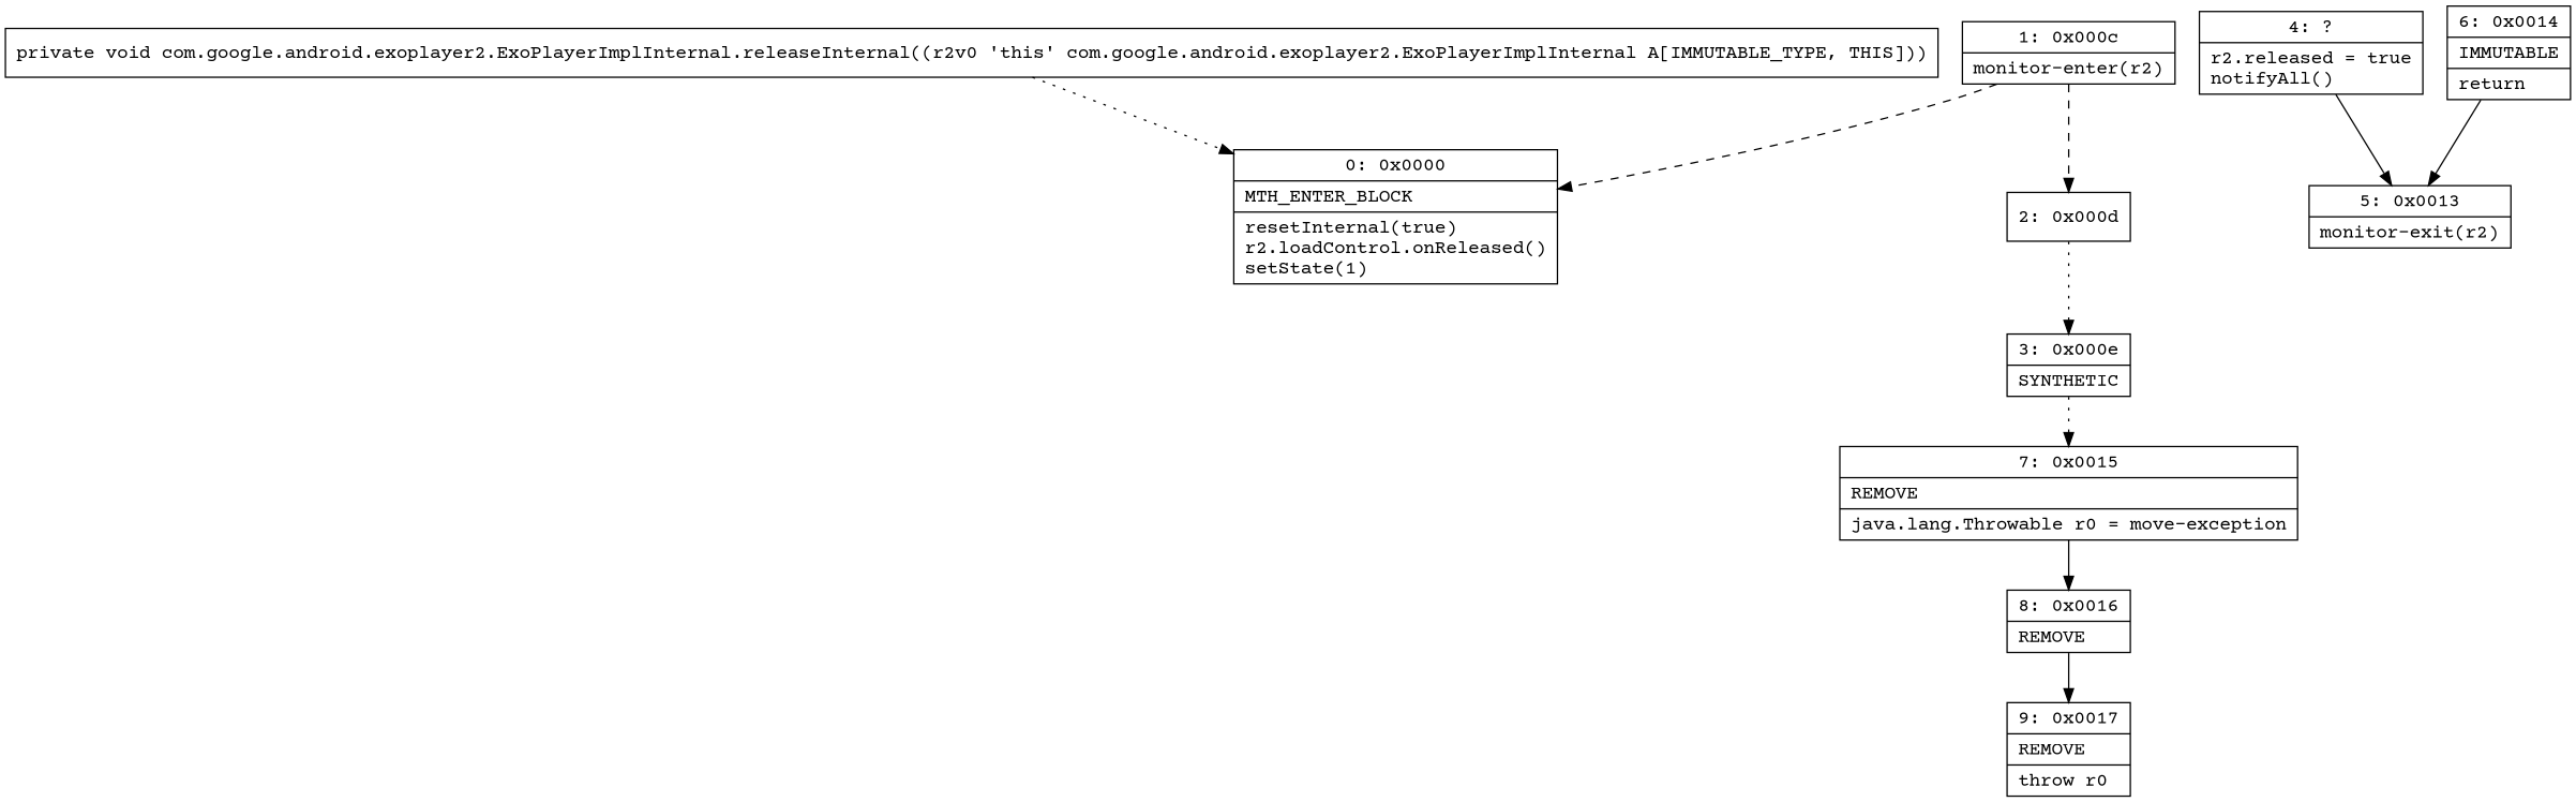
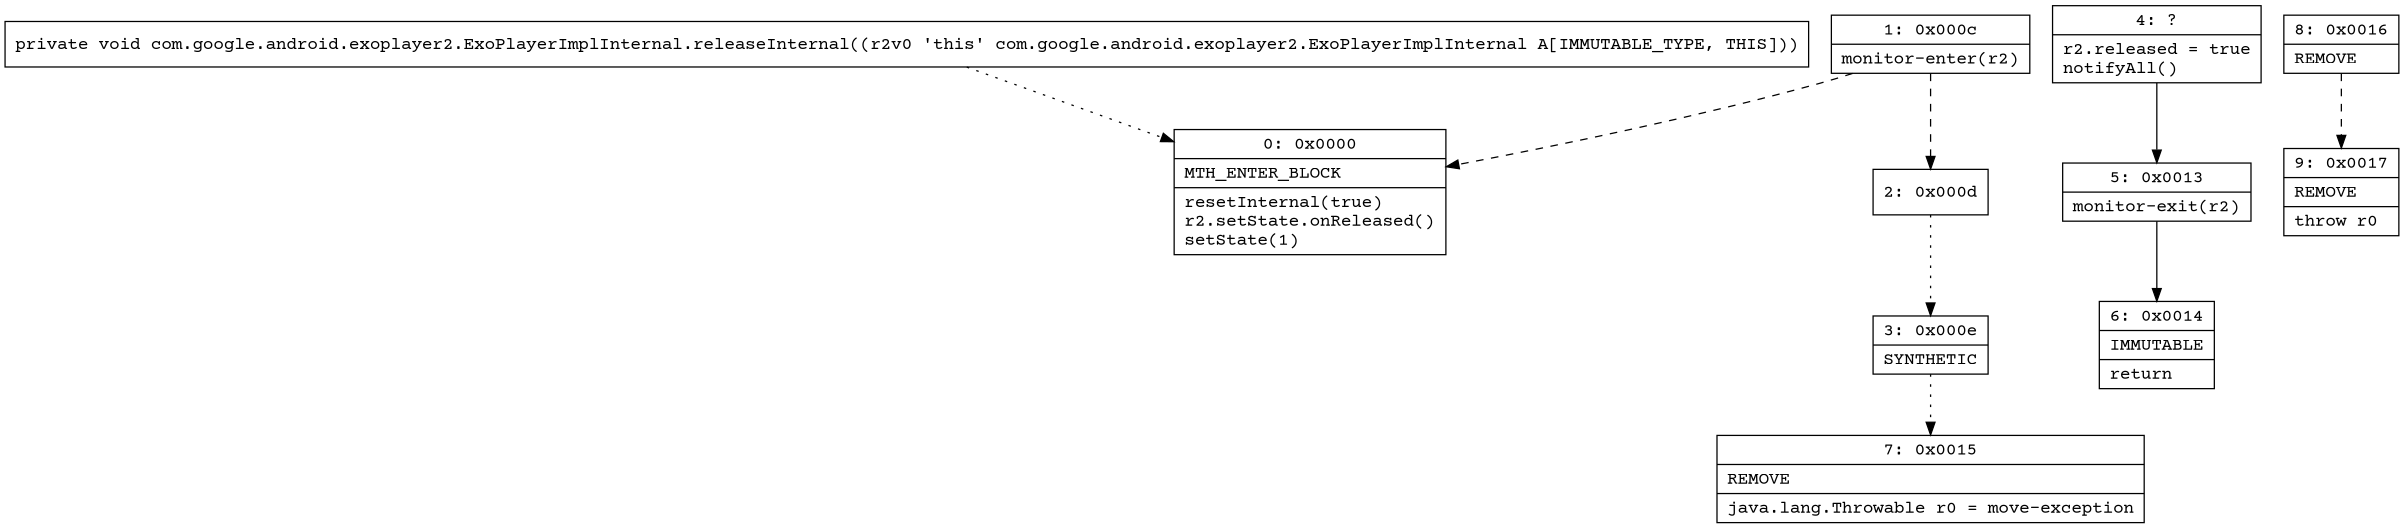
  digraph {
    fontname="Courier Prime"
    node [fontname="Courier Prime" shape=record]
    edge [fontname="Courier Prime" style=dashed]
-   n1 [label="{0\:\ 0x0000|MTH_ENTER_BLOCK\l|resetInternal(true)\lr2.loadControl.onReleased()\lsetState(1)\l}"]
+   n1 [label="{0\:\ 0x0000|MTH_ENTER_BLOCK\l|resetInternal(true)\lr2.setState.onReleased()\lsetState(1)\l}"]
    n2 [label="{1\:\ 0x000c|monitor\-enter(r2)\l}"]
    n3 [label="{2\:\ 0x000d}"]
    n4 [label="{3\:\ 0x000e|SYNTHETIC\l}"]
    n5 [label="{7\:\ 0x0015|REMOVE\l|java.lang.Throwable r0 = move\-exception\l}"]
    n6 [label="{4\:\ ?|r2.released = true\lnotifyAll()\l}"]
    n7 [label="{5\:\ 0x0013|monitor\-exit(r2)\l}"]
    n8 [label="{8\:\ 0x0016|REMOVE\l}"]
    n9 [label="{6\:\ 0x0014|IMMUTABLE\l|return\l}"]
    n10 [label="{9\:\ 0x0017|REMOVE\l|throw r0\l}"]
    n11 [label="{private void com.google.android.exoplayer2.ExoPlayerImplInternal.releaseInternal((r2v0 'this' com.google.android.exoplayer2.ExoPlayerImplInternal A[IMMUTABLE_TYPE, THIS])) }"]
    n2 -> n1
    n2 -> n3
    n3 -> n4 [style=dotted]
    n4 -> n5 [style=dotted]
-   n5 -> n8 [style=solid]
    n6 -> n7 [style=solid]
-   n9 -> n7 [style=solid]
-   n8 -> n10 [style=solid]
+   n7 -> n9 [style=solid]
+   n8 -> n10
    n11 -> n1 [style=dotted]
  }
